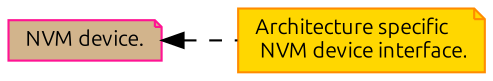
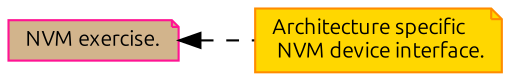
  digraph {
    rankdir=LR
    fontname=Ubuntu
    node [fontname=Ubuntu fontsize=10 shape=note style=filled]
-   n1 [color=deeppink fillcolor=tan height=0.2 label="NVM device." width=0.4]
+   n1 [color=deeppink fillcolor=tan height=0.2 label="NVM exercise." width=0.4]
    n2 [color=darkorange fillcolor=gold fontcolor=black height=0.2 label="Architecture specific\l NVM device interface." width=0.4]
    n1 -> n2 [dir=back fontname=Ubuntu fontsize=10 labelfontname=Helvetica labelfontsize=10 shape=plaintext style=dashed color=black]
  }
